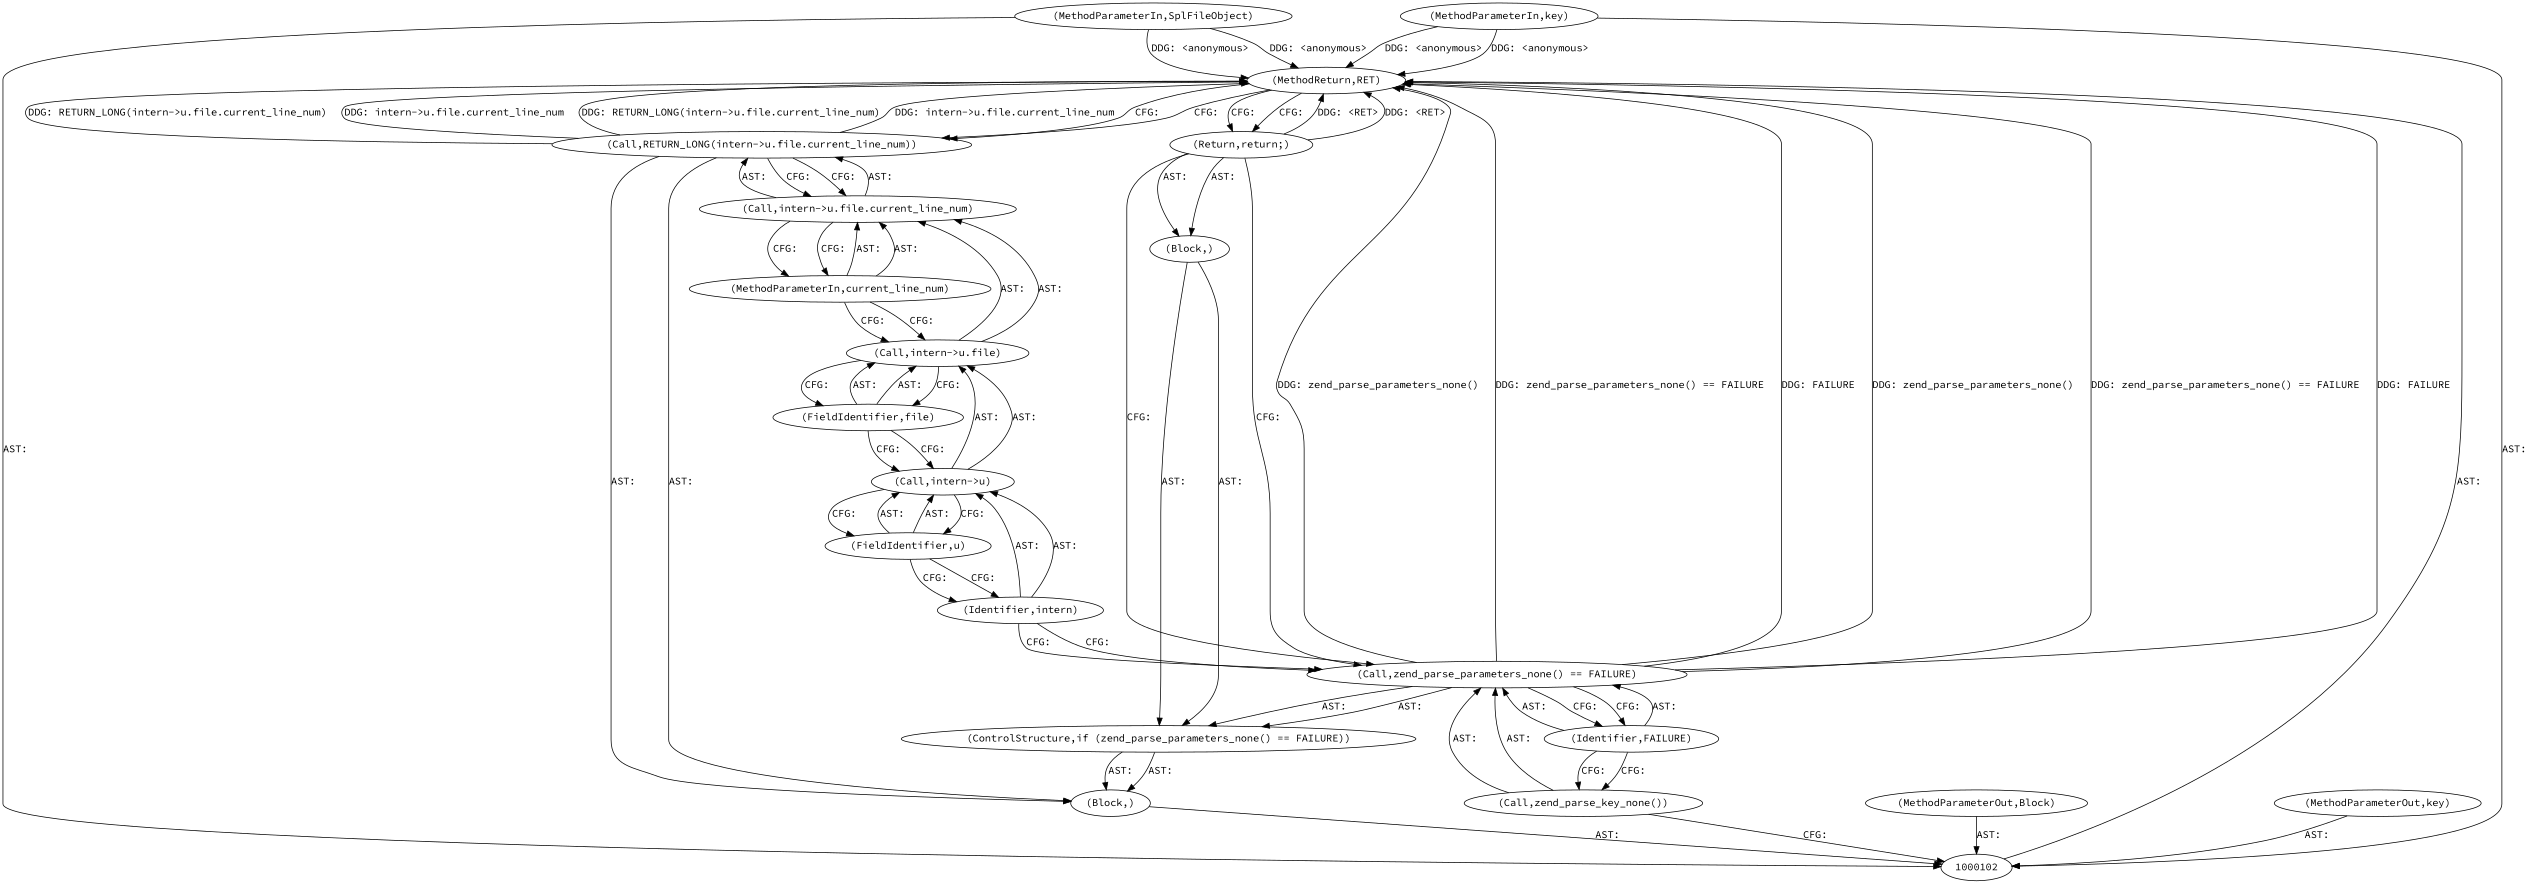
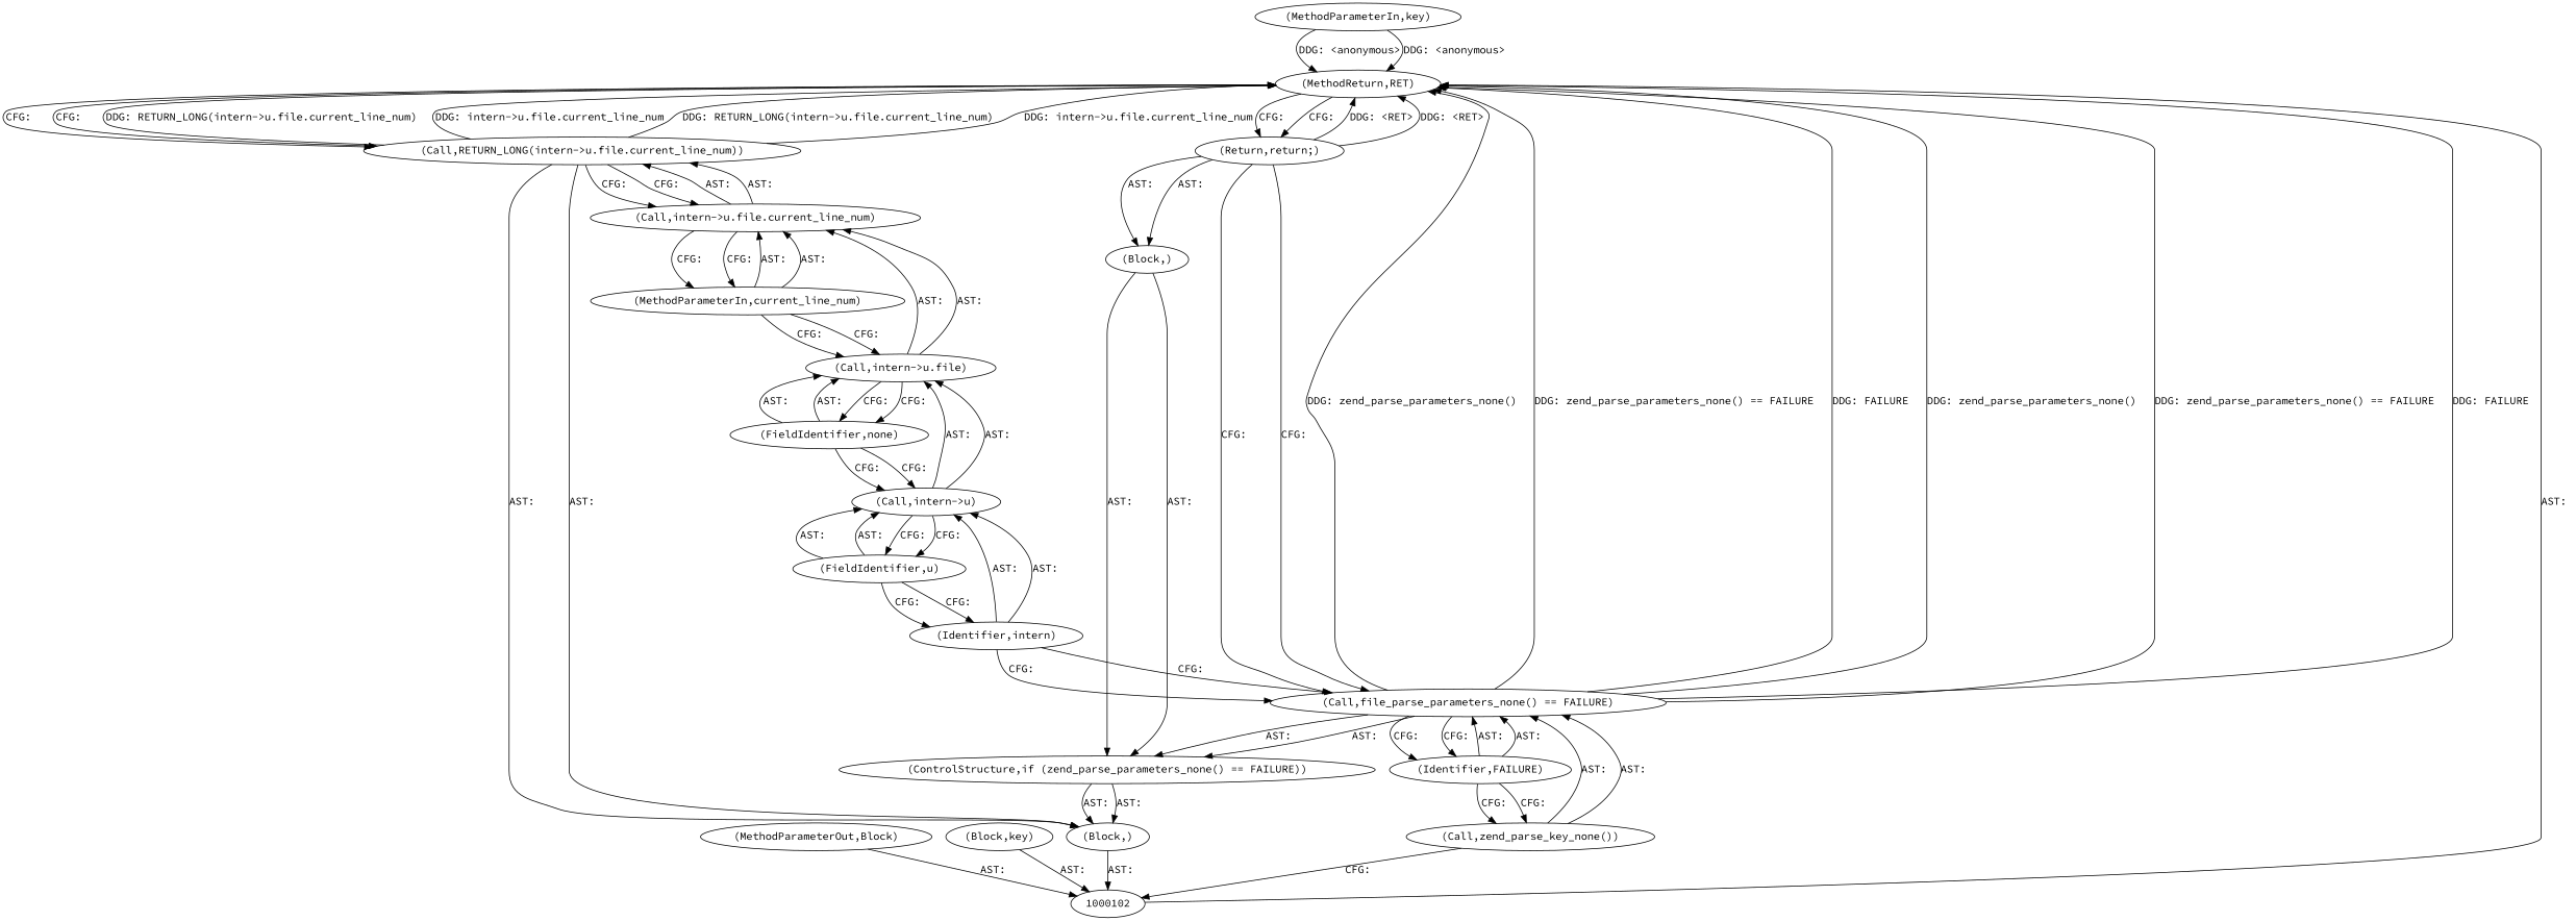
  digraph {
    fontname="Source Code Pro"
    node [fontname="Source Code Pro"]
    edge [fontname="Source Code Pro"]
    n1 [label="(MethodReturn,RET)"]
    n2 [label="(Call,RETURN_LONG(intern->u.file.current_line_num))"]
    n3 [label="(Return,return;)"]
    n4 [label="(Call,intern->u.file.current_line_num)"]
    n5 [label="(Block,)"]
-   n6 [label="(Call,zend_parse_parameters_none() == FAILURE)"]
+   n6 [label="(Call,file_parse_parameters_none() == FAILURE)"]
    n7 [label="(Block,)"]
    1000102
-   n9 [label="(MethodParameterIn,SplFileObject)"]
    n10 [label="(MethodParameterOut,Block)"]
    n11 [label="(MethodParameterIn,key)"]
-   n12 [label="(MethodParameterOut,key)"]
+   n12 [label="(Block,key)"]
    n13 [label="(MethodParameterIn,current_line_num)"]
    n14 [label="(Call,intern->u.file)"]
-   n15 [label="(FieldIdentifier,file)"]
+   n15 [label="(FieldIdentifier,none)"]
    n16 [label="(Call,intern->u)"]
    n17 [label="(FieldIdentifier,u)"]
    n18 [label="(Identifier,intern)"]
    n19 [label="(ControlStructure,if (zend_parse_parameters_none() == FAILURE))"]
    n20 [label="(Identifier,FAILURE)"]
    n21 [label="(Call,zend_parse_key_none())"]
    n1 -> n2 [label="CFG: "]
    n1 -> n2 [label="CFG: "]
    n1 -> n3 [label="CFG: "]
    n1 -> n3 [label="CFG: "]
    n2 -> n1 [label="DDG: RETURN_LONG(intern->u.file.current_line_num)"]
    n2 -> n1 [label="DDG: intern->u.file.current_line_num"]
    n2 -> n1 [label="DDG: RETURN_LONG(intern->u.file.current_line_num)"]
    n2 -> n1 [label="DDG: intern->u.file.current_line_num"]
    n2 -> n4 [label="CFG: "]
    n2 -> n4 [label="CFG: "]
    n2 -> n5 [label="AST: "]
    n2 -> n5 [label="AST: "]
    n3 -> n1 [label="DDG: <RET>"]
    n3 -> n1 [label="DDG: <RET>"]
    n3 -> n6 [label="CFG: "]
    n3 -> n6 [label="CFG: "]
    n3 -> n7 [label="AST: "]
    n3 -> n7 [label="AST: "]
    n4 -> n2 [label="AST: "]
    n4 -> n2 [label="AST: "]
    n4 -> n13 [label="CFG: "]
    n4 -> n13 [label="CFG: "]
    n5 -> 1000102 [label="AST: "]
    n6 -> n1 [label="DDG: zend_parse_parameters_none()"]
    n6 -> n1 [label="DDG: zend_parse_parameters_none() == FAILURE"]
    n6 -> n1 [label="DDG: FAILURE"]
    n6 -> n1 [label="DDG: zend_parse_parameters_none()"]
    n6 -> n1 [label="DDG: zend_parse_parameters_none() == FAILURE"]
    n6 -> n1 [label="DDG: FAILURE"]
    n6 -> n19 [label="AST: "]
    n6 -> n19 [label="AST: "]
    n6 -> n20 [label="CFG: "]
    n6 -> n20 [label="CFG: "]
    n7 -> n19 [label="AST: "]
    n7 -> n19 [label="AST: "]
    1000102 -> n1 [label="AST: "]
-   n9 -> n1 [label="DDG: <anonymous>"]
-   n9 -> n1 [label="DDG: <anonymous>"]
-   n9 -> 1000102 [label="AST: "]
    n10 -> 1000102 [label="AST: "]
    n11 -> n1 [label="DDG: <anonymous>"]
    n11 -> n1 [label="DDG: <anonymous>"]
-   n11 -> 1000102 [label="AST: "]
    n12 -> 1000102 [label="AST: "]
    n13 -> n4 [label="AST: "]
    n13 -> n4 [label="AST: "]
    n13 -> n14 [label="CFG: "]
    n13 -> n14 [label="CFG: "]
    n14 -> n4 [label="AST: "]
    n14 -> n4 [label="AST: "]
    n14 -> n15 [label="CFG: "]
    n14 -> n15 [label="CFG: "]
    n15 -> n14 [label="AST: "]
    n15 -> n14 [label="AST: "]
    n15 -> n16 [label="CFG: "]
    n15 -> n16 [label="CFG: "]
    n16 -> n14 [label="AST: "]
    n16 -> n14 [label="AST: "]
    n16 -> n17 [label="CFG: "]
    n16 -> n17 [label="CFG: "]
    n17 -> n16 [label="AST: "]
    n17 -> n16 [label="AST: "]
    n17 -> n18 [label="CFG: "]
    n17 -> n18 [label="CFG: "]
    n18 -> n6 [label="CFG: "]
    n18 -> n6 [label="CFG: "]
    n18 -> n16 [label="AST: "]
    n18 -> n16 [label="AST: "]
    n19 -> n5 [label="AST: "]
    n19 -> n5 [label="AST: "]
    n20 -> n6 [label="AST: "]
    n20 -> n6 [label="AST: "]
    n20 -> n21 [label="CFG: "]
    n20 -> n21 [label="CFG: "]
    n21 -> n6 [label="AST: "]
    n21 -> n6 [label="AST: "]
    n21 -> 1000102 [label="CFG: "]
  }
